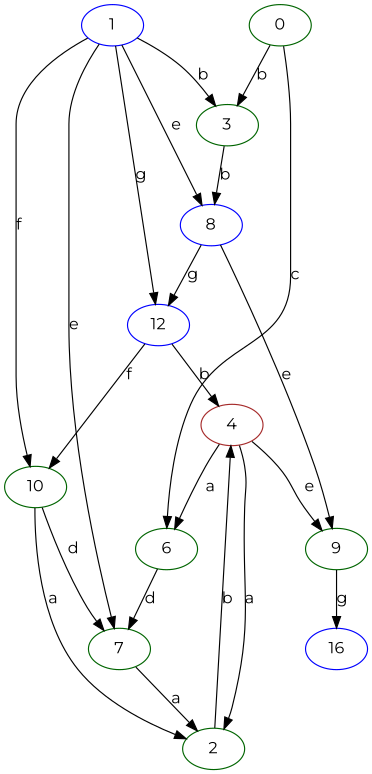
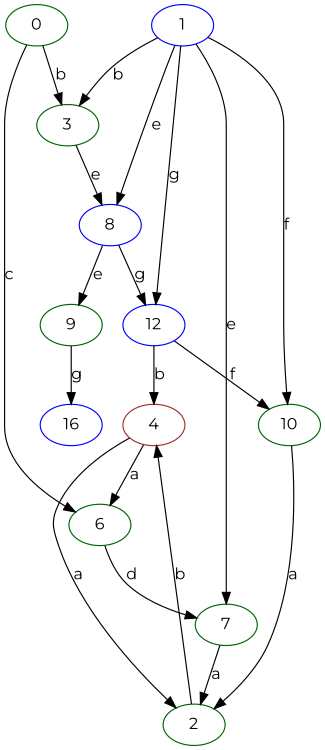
  strict digraph {
    fontname=Montserrat
    node [color=darkgreen fontname=Montserrat]
    edge [fontname=Montserrat]
    0
    3
    6
    8 [color=blue]
    7
    2
    4 [color=brown]
    9
    12 [color=blue]
    1 [color=blue]
    10
    n12 [color=blue label=16]
    0 -> 3 [label=b]
    0 -> 6 [label=c]
-   3 -> 8 [label=b]
+   3 -> 8 [label=e]
    6 -> 7 [label=d]
    8 -> 9 [label=e]
    8 -> 12 [label=g]
    7 -> 2 [label=a]
    2 -> 4 [label=b]
    4 -> 6 [label=a]
    4 -> 2 [label=a]
-   4 -> 9 [label=e]
    9 -> n12 [label=g]
    12 -> 4 [label=b]
    12 -> 10 [label=f]
    1 -> 3 [label=b]
    1 -> 8 [label=e]
    1 -> 7 [label=e]
    1 -> 12 [label=g]
    1 -> 10 [label=f]
-   10 -> 7 [label=d]
    10 -> 2 [label=a]
  }
